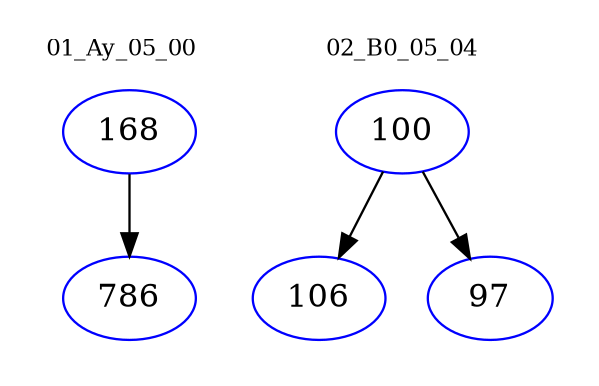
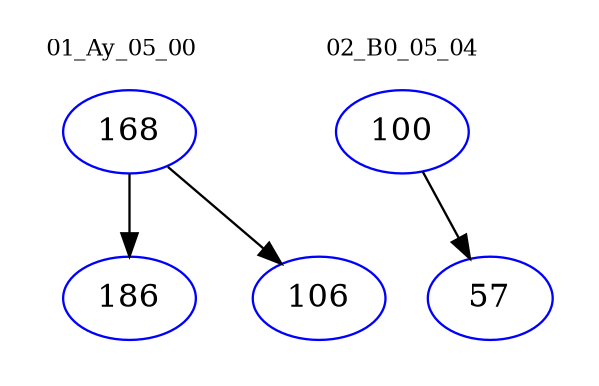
  digraph {
    node [color=blue]
    edge [color=black]
    n1 [label=168]
-   n2 [label=786]
+   n2 [label=186]
    n3 [label=100]
-   n4 [label=97]
+   n4 [label=57]
    n5 [label=106]
    subgraph cluster_1 {
      color=white
      fontsize=10
      label="01_Ay_05_00"
      n1
      n2
    }
    subgraph cluster_2 {
      color=white
      fontsize=10
      label="02_B0_05_04"
      n3
      n4
      n5
    }
    n1 -> n2
    n3 -> n4
-   n3 -> n5
+   n1 -> n5
  }
